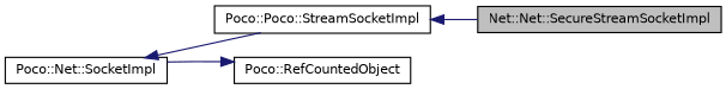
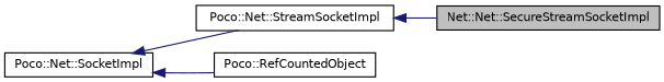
  digraph {
    rankdir=LR
    node [color=black fillcolor=white fontname=Helvetica fontsize=10 shape=record style=filled]
    edge [color=midnightblue dir=back fontname=Helvetica fontsize=10 labelfontname=Helvetica labelfontsize=10 style=solid]
    n1 [fillcolor=grey75 fontcolor=black height=0.2 label="Net::Net::SecureStreamSocketImpl" width=0.4]
-   n2 [height=0.2 label="Poco::Poco::StreamSocketImpl" width=0.4]
+   n2 [height=0.2 label="Poco::Net::StreamSocketImpl" width=0.4]
    n3 [height=0.2 label="Poco::Net::SocketImpl" width=0.4]
    n4 [height=0.2 label="Poco::RefCountedObject" width=0.4]
    n2 -> n1
    n3 -> n2
-   n4 -> n3
+   n3 -> n4
  }
